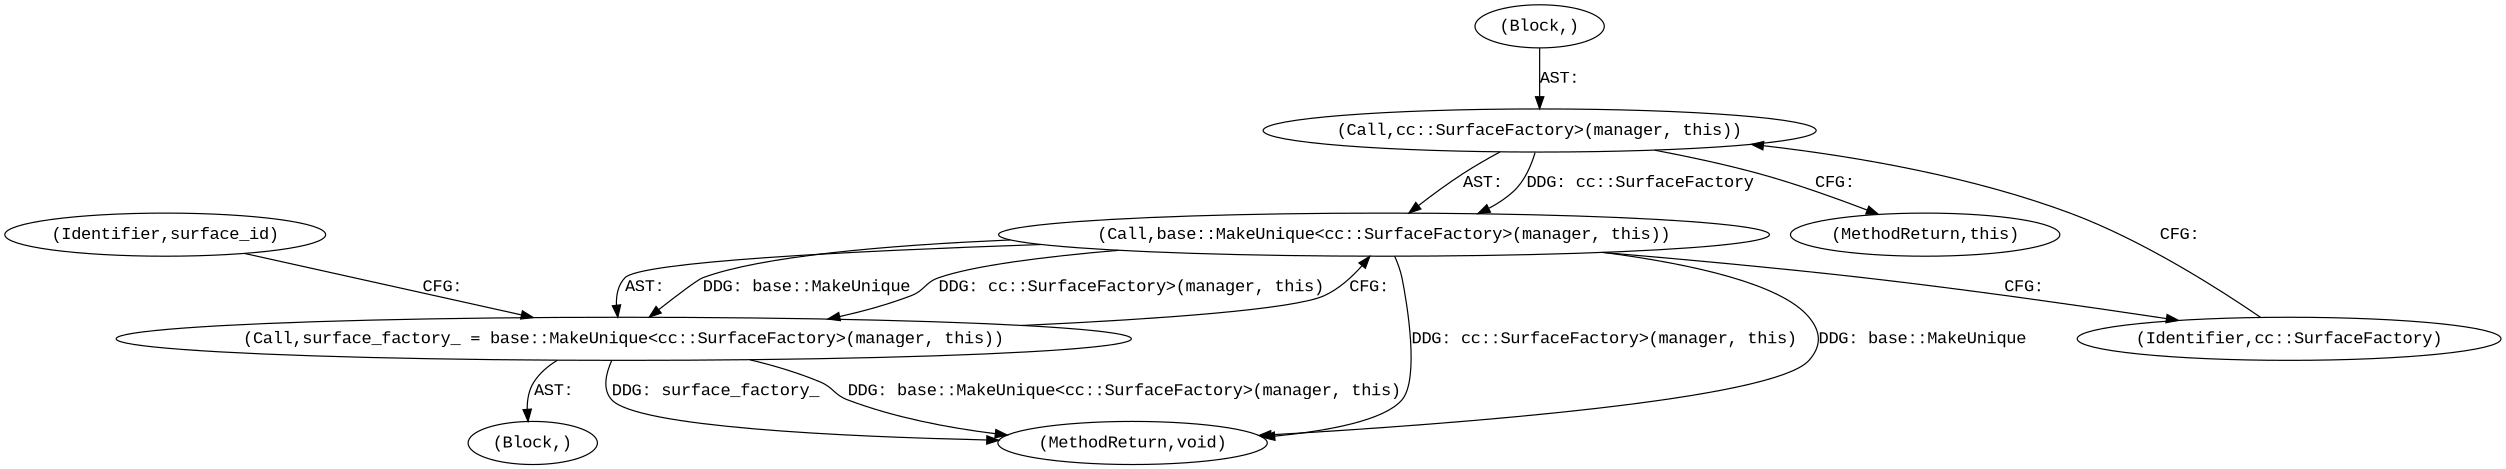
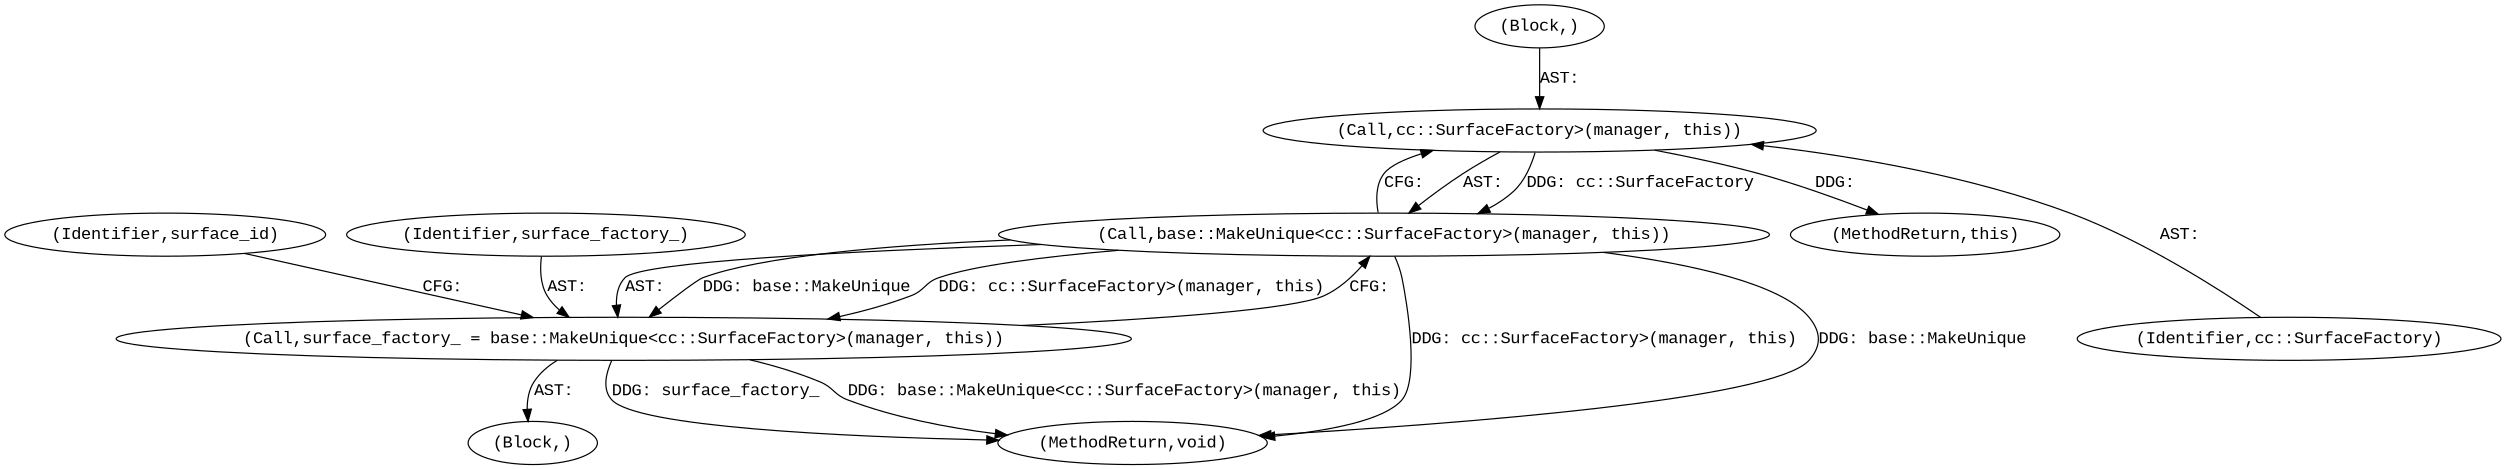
  digraph {
    fontname="Liberation Mono"
    node [fontname="Liberation Mono"]
    edge [fontname="Liberation Mono"]
    n1 [label="(Call,cc::SurfaceFactory>(manager, this))"]
    n2 [label="(Call,base::MakeUnique<cc::SurfaceFactory>(manager, this))"]
    n3 [label="(MethodReturn,this)"]
    n4 [label="(MethodReturn,void)"]
    n5 [label="(Call,surface_factory_ = base::MakeUnique<cc::SurfaceFactory>(manager, this))"]
    n6 [label="(Block,)"]
    n7 [label="(Block,)"]
+   n8 [label="(Identifier,surface_factory_)"]
    n9 [label="(Identifier,surface_id)"]
    n10 [label="(Identifier,cc::SurfaceFactory)"]
    n1 -> n2 [label="AST: "]
    n1 -> n2 [label="DDG: cc::SurfaceFactory"]
-   n1 -> n3 [label="CFG: "]
-   n2 -> n10 [label="CFG: "]
+   n1 -> n3 [label="DDG: "]
+   n2 -> n1 [label="CFG: "]
    n2 -> n4 [label="DDG: base::MakeUnique"]
    n2 -> n4 [label="DDG: cc::SurfaceFactory>(manager, this)"]
    n2 -> n5 [label="AST: "]
    n2 -> n5 [label="DDG: base::MakeUnique"]
    n2 -> n5 [label="DDG: cc::SurfaceFactory>(manager, this)"]
    n5 -> n2 [label="CFG: "]
    n5 -> n4 [label="DDG: surface_factory_"]
    n5 -> n4 [label="DDG: base::MakeUnique<cc::SurfaceFactory>(manager, this)"]
    n5 -> n6 [label="AST: "]
    n7 -> n1 [label="AST: "]
+   n8 -> n5 [label="AST: "]
    n9 -> n5 [label="CFG: "]
-   n10 -> n1 [label="CFG: "]
+   n10 -> n1 [label="AST: "]
  }
